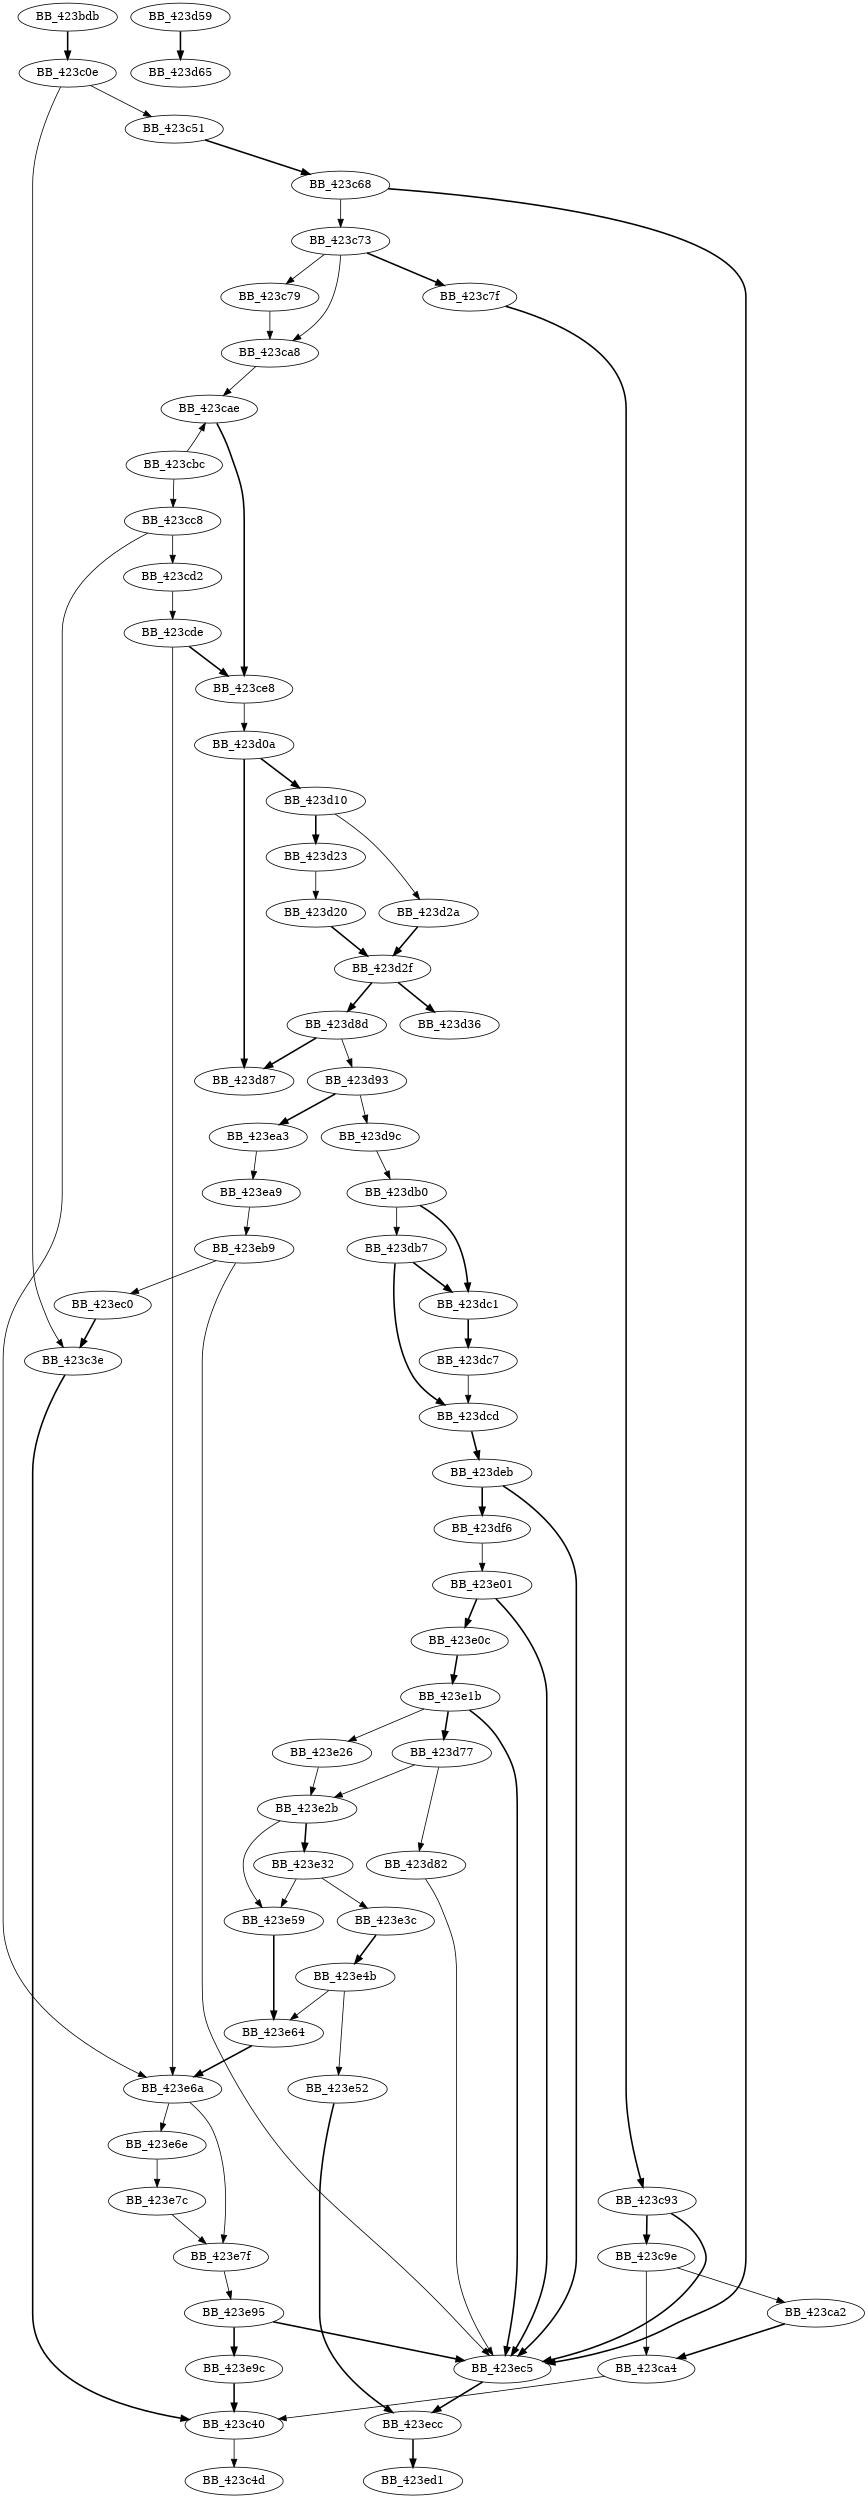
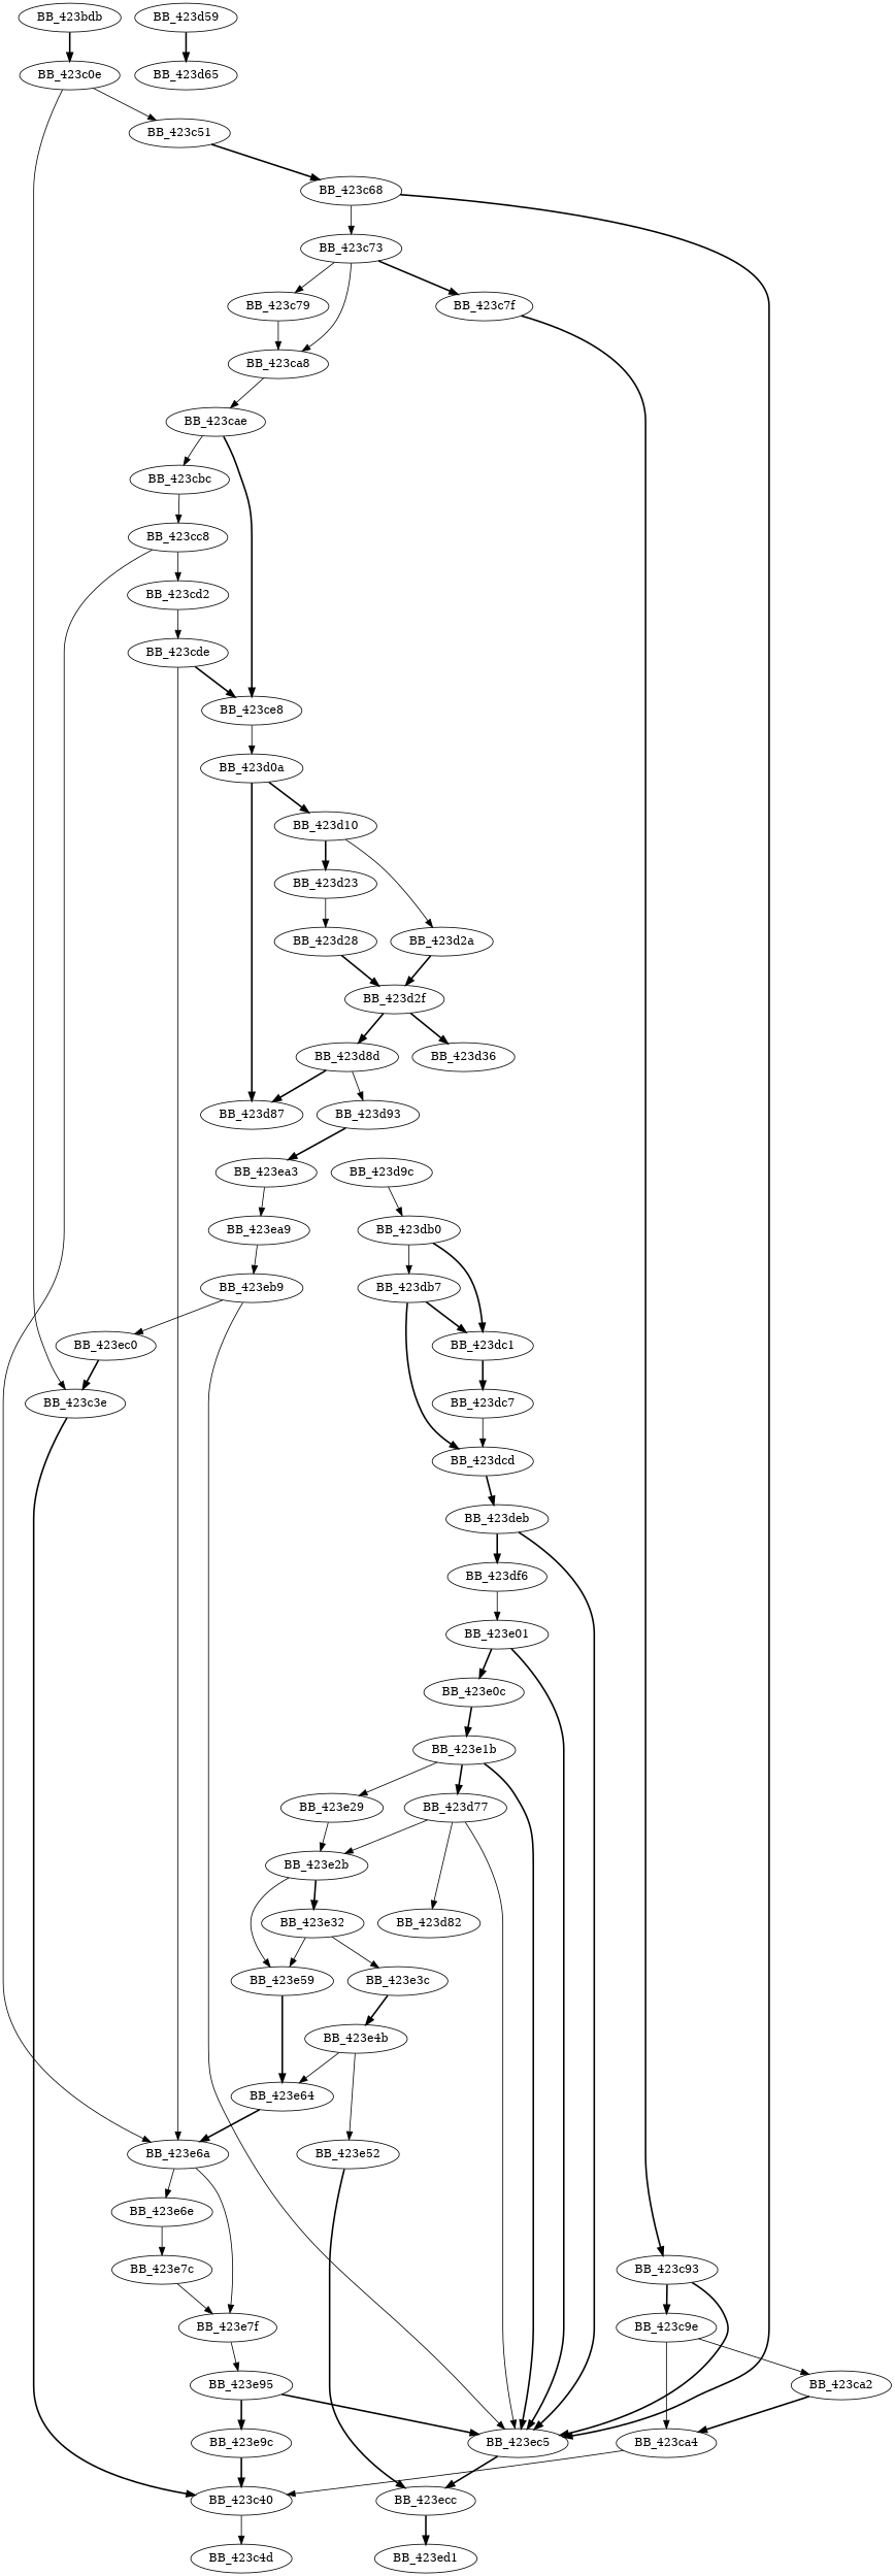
  digraph {
    edge [style=solid]
    BB_423bdb
    BB_423c0e
    BB_423c3e
    BB_423c51
    BB_423c40
    BB_423c68
    BB_423c4d
    BB_423c73
    BB_423ec5
    BB_423c79
    BB_423ca8
    BB_423c7f
    BB_423ecc
    BB_423cae
    BB_423ed1
    BB_423c93
    BB_423cbc
    BB_423ce8
    BB_423c9e
    BB_423ca2
    BB_423ca4
    BB_423cc8
    BB_423d0a
    BB_423cd2
    BB_423e6a
    BB_423d10
    BB_423d87
    BB_423cde
    BB_423e6e
    BB_423e7f
    BB_423e7c
    BB_423e95
    BB_423d23
    BB_423d2a
-   BB_423d28 [label=BB_423d20]
+   BB_423d28
    BB_423d2f
    BB_423d8d
    BB_423d93
    BB_423d36
    BB_423d9c
    BB_423ea3
    BB_423d59
    BB_423d65
    BB_423e2b
    BB_423e32
    BB_423e59
    BB_423e3c
    BB_423e64
    BB_423d77
    BB_423d82
    BB_423db0
    BB_423ea9
    BB_423db7
    BB_423dc1
    BB_423eb9
    BB_423dcd
    BB_423dc7
    BB_423deb
    BB_423df6
    BB_423e01
    BB_423e0c
    BB_423e1b
-   BB_423e26
+   BB_423e26 [label=BB_423e29]
    BB_423e4b
    BB_423e52
    BB_423e9c
    BB_423ec0
    BB_423bdb -> BB_423c0e [style=bold]
    BB_423c0e -> BB_423c3e
    BB_423c0e -> BB_423c51
    BB_423c3e -> BB_423c40 [style=bold]
    BB_423c51 -> BB_423c68 [style=bold]
    BB_423c40 -> BB_423c4d
    BB_423c68 -> BB_423c73
    BB_423c68 -> BB_423ec5 [style=bold]
    BB_423c73 -> BB_423c79
    BB_423c73 -> BB_423ca8
    BB_423c73 -> BB_423c7f [style=bold]
    BB_423ec5 -> BB_423ecc [style=bold]
    BB_423c79 -> BB_423ca8
    BB_423ca8 -> BB_423cae
    BB_423c7f -> BB_423c93 [style=bold]
    BB_423ecc -> BB_423ed1 [style=bold]
-   BB_423cbc -> BB_423cae
+   BB_423cae -> BB_423cbc
    BB_423cae -> BB_423ce8 [style=bold]
    BB_423c93 -> BB_423ec5 [style=bold]
    BB_423c93 -> BB_423c9e [style=bold]
    BB_423cbc -> BB_423cc8
    BB_423ce8 -> BB_423d0a
    BB_423c9e -> BB_423ca2
    BB_423c9e -> BB_423ca4
    BB_423ca2 -> BB_423ca4 [style=bold]
    BB_423ca4 -> BB_423c40
    BB_423cc8 -> BB_423cd2
    BB_423cc8 -> BB_423e6a
    BB_423d0a -> BB_423d10 [style=bold]
    BB_423d0a -> BB_423d87 [style=bold]
    BB_423cd2 -> BB_423cde
    BB_423e6a -> BB_423e6e
    BB_423e6a -> BB_423e7f
    BB_423d10 -> BB_423d23 [style=bold]
    BB_423d10 -> BB_423d2a
    BB_423cde -> BB_423ce8 [style=bold]
    BB_423cde -> BB_423e6a
    BB_423e6e -> BB_423e7c
    BB_423e7f -> BB_423e95
    BB_423e7c -> BB_423e7f
    BB_423e95 -> BB_423ec5 [style=bold]
    BB_423e95 -> BB_423e9c [style=bold]
    BB_423d23 -> BB_423d28
    BB_423d2a -> BB_423d2f [style=bold]
    BB_423d28 -> BB_423d2f [style=bold]
    BB_423d2f -> BB_423d8d [style=bold]
    BB_423d2f -> BB_423d36 [style=bold]
    BB_423d8d -> BB_423d87 [style=bold]
    BB_423d8d -> BB_423d93
-   BB_423d93 -> BB_423d9c
    BB_423d93 -> BB_423ea3 [style=bold]
    BB_423d9c -> BB_423db0
    BB_423ea3 -> BB_423ea9
    BB_423d59 -> BB_423d65 [style=bold]
    BB_423e2b -> BB_423e32 [style=bold]
    BB_423e2b -> BB_423e59
    BB_423e32 -> BB_423e59
    BB_423e32 -> BB_423e3c
    BB_423e59 -> BB_423e64 [style=bold]
    BB_423e3c -> BB_423e4b [style=bold]
    BB_423e64 -> BB_423e6a [style=bold]
    BB_423d77 -> BB_423e2b
    BB_423d77 -> BB_423d82
-   BB_423d82 -> BB_423ec5
+   BB_423d77 -> BB_423ec5
    BB_423db0 -> BB_423db7
    BB_423db0 -> BB_423dc1 [style=bold]
    BB_423ea9 -> BB_423eb9
    BB_423db7 -> BB_423dc1 [style=bold]
    BB_423db7 -> BB_423dcd [style=bold]
    BB_423dc1 -> BB_423dc7 [style=bold]
    BB_423eb9 -> BB_423ec5
    BB_423eb9 -> BB_423ec0
    BB_423dcd -> BB_423deb [style=bold]
    BB_423dc7 -> BB_423dcd
    BB_423deb -> BB_423ec5 [style=bold]
    BB_423deb -> BB_423df6 [style=bold]
    BB_423df6 -> BB_423e01
    BB_423e01 -> BB_423ec5 [style=bold]
    BB_423e01 -> BB_423e0c [style=bold]
    BB_423e0c -> BB_423e1b [style=bold]
    BB_423e1b -> BB_423ec5 [style=bold]
    BB_423e1b -> BB_423d77 [style=bold]
    BB_423e1b -> BB_423e26
    BB_423e26 -> BB_423e2b
    BB_423e4b -> BB_423e64
    BB_423e4b -> BB_423e52
    BB_423e52 -> BB_423ecc [style=bold]
    BB_423e9c -> BB_423c40 [style=bold]
    BB_423ec0 -> BB_423c3e [style=bold]
  }
